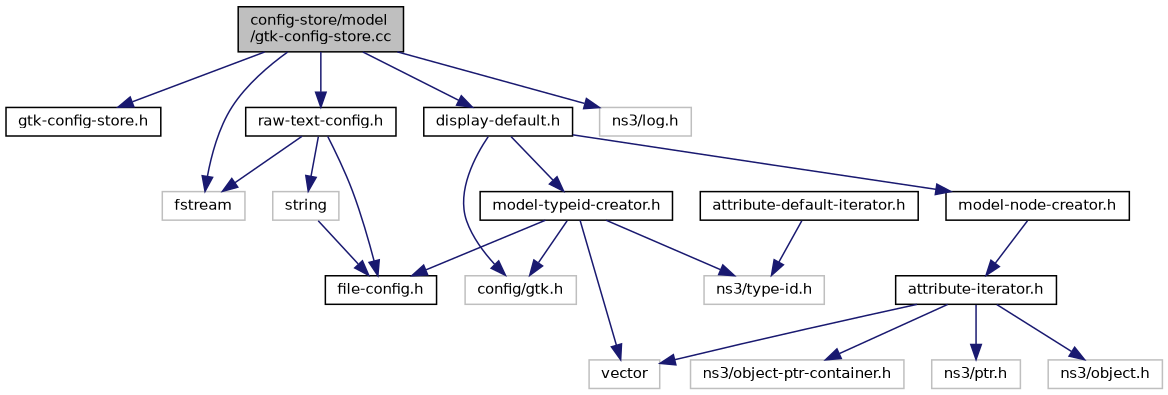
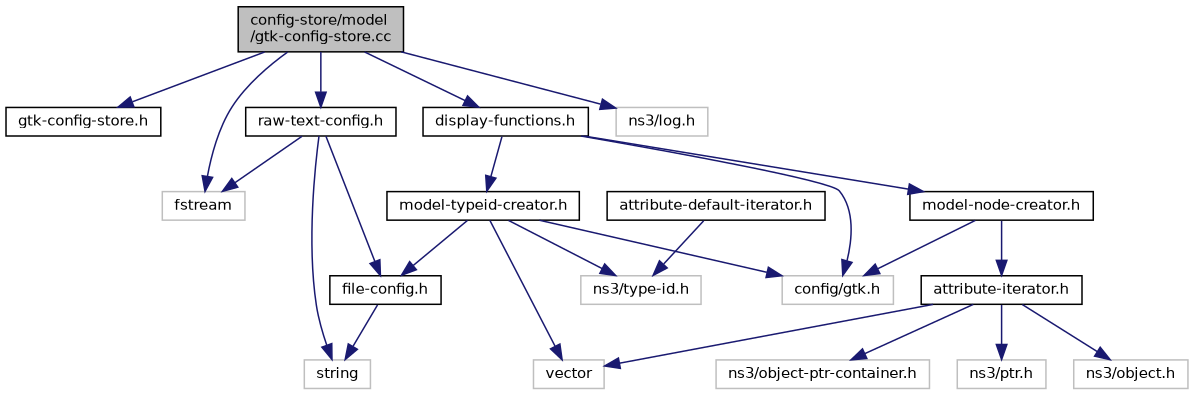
  digraph {
    node [color=black fillcolor=white fontname=Helvetica fontsize=10 shape=record style=filled]
    edge [color=midnightblue fontname=Helvetica fontsize=10 labelfontname=Helvetica labelfontsize=10 style=solid]
    n1 [fillcolor=grey75 fontcolor=black height=0.2 label="config-store/model\l/gtk-config-store.cc" width=0.4]
    n2 [height=0.2 label="gtk-config-store.h" width=0.4]
    n3 [height=0.2 label="raw-text-config.h" width=0.4]
    n4 [color=grey75 height=0.2 label=fstream width=0.4]
-   n5 [height=0.2 label="display-default.h" width=0.4]
+   n5 [height=0.2 label="display-functions.h" width=0.4]
    n6 [color=grey75 height=0.2 label="ns3/log.h" width=0.4]
    n7 [color=grey75 height=0.2 label=string width=0.4]
    n8 [height=0.2 label="file-config.h" width=0.4]
    n9 [height=0.2 label="model-node-creator.h" width=0.4]
    n10 [color=grey75 height=0.2 label="config/gtk.h" width=0.4]
    n11 [height=0.2 label="model-typeid-creator.h" width=0.4]
    n12 [height=0.2 label="attribute-iterator.h" width=0.4]
    n13 [color=grey75 height=0.2 label=vector width=0.4]
    n14 [color=grey75 height=0.2 label="ns3/type-id.h" width=0.4]
    n15 [color=grey75 height=0.2 label="ns3/ptr.h" width=0.4]
    n16 [color=grey75 height=0.2 label="ns3/object.h" width=0.4]
    n17 [color=grey75 height=0.2 label="ns3/object-ptr-container.h" width=0.4]
    n18 [height=0.2 label="attribute-default-iterator.h" width=0.4]
    n1 -> n2
    n1 -> n3
    n1 -> n4
    n1 -> n5
    n1 -> n6
    n3 -> n4
    n3 -> n7
    n3 -> n8
    n5 -> n9
    n5 -> n10
    n5 -> n11
-   n7 -> n8
+   n8 -> n7
+   n9 -> n10
    n9 -> n12
    n11 -> n8
    n11 -> n10
    n11 -> n13
    n11 -> n14
    n12 -> n13
    n12 -> n15
    n12 -> n16
    n12 -> n17
    n18 -> n14
  }
